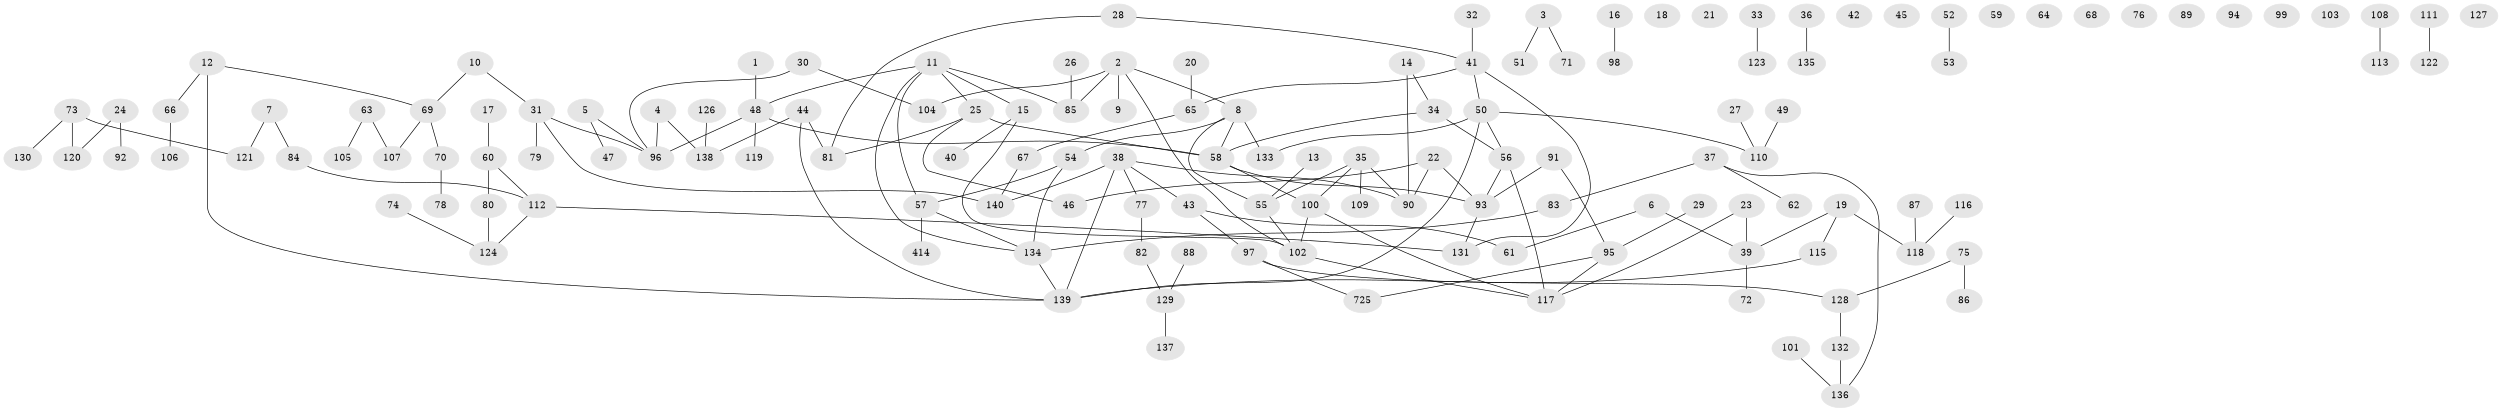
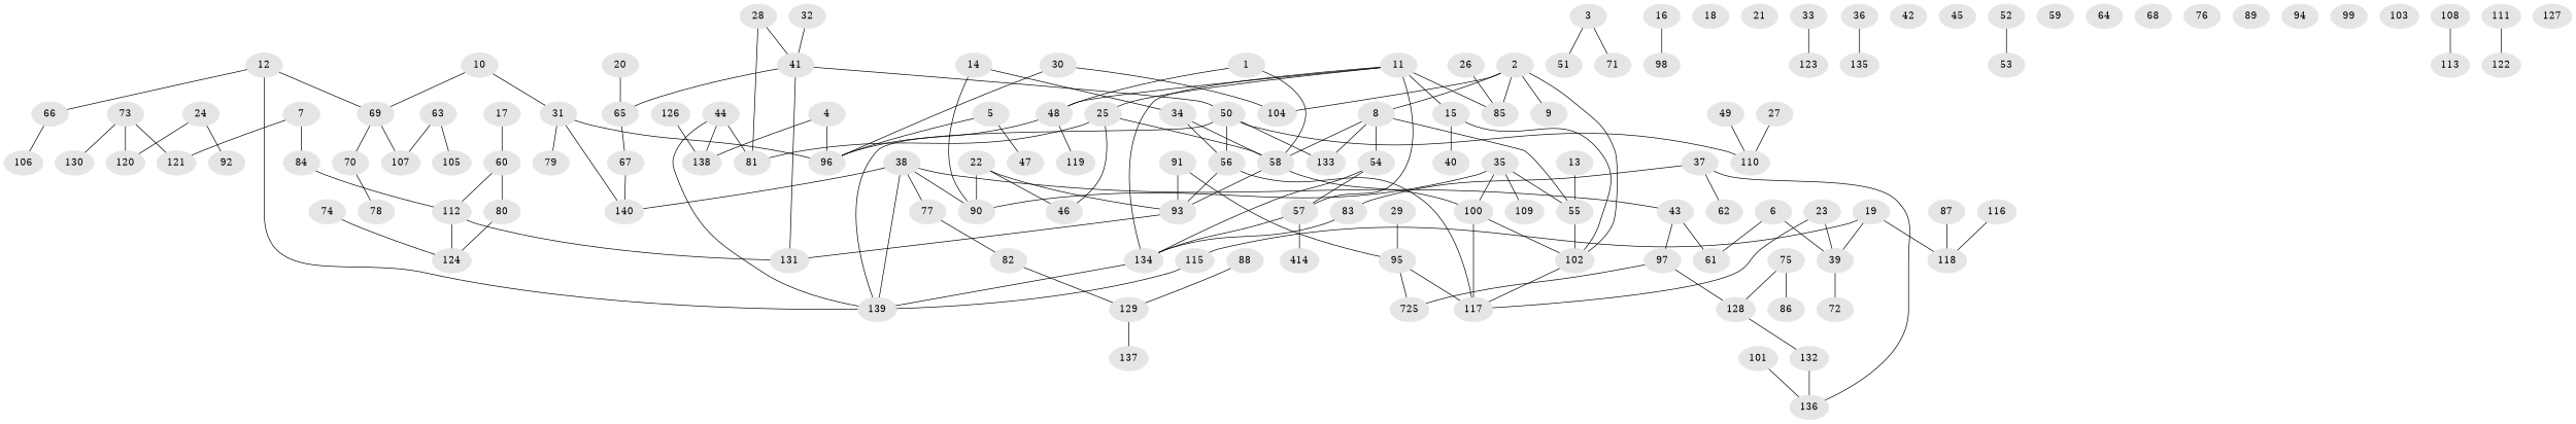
  graph {
    node [color=gray90 style=filled]
    1
    48
    96
    58
    119
    2
    8
    9
    85
    102
    104
    54
    55
    133
    117
    3
    51
    71
    4
    138
    5
    47
    6
    39
    61
    72
    7
    84
    121
    112
    57
    134
    93
    100
    10
    31
    69
    79
    140
    107
    70
    11
    15
    25
    40
    46
    81
    n48 [label=414]
    139
    12
    66
    106
    13
    14
    34
    90
    56
    16
    98
    17
    60
    80
    18
    19
    115
    118
    20
    65
    67
    21
    22
    131
    23
    24
    92
    120
    26
    27
    110
    28
    41
    50
    29
    95
    n85 [label=725]
    30
    32
    33
    123
    35
    109
    36
    135
    37
    62
    83
    136
    38
    43
    77
    97
    82
    42
    128
    44
    45
    49
    52
    53
    59
    124
    63
    105
    64
    68
    78
    73
    130
    74
    75
    86
    132
    76
    129
    137
    87
    88
    89
    91
    94
    99
    101
    103
    108
    113
    111
    122
    116
    126
    127
    1 -- 48
    48 -- 96
-   48 -- 58
+   1 -- 58
    48 -- 119
    58 -- 93
    58 -- 100
    2 -- 8
    2 -- 9
    2 -- 85
    2 -- 102
    2 -- 104
    8 -- 58
    8 -- 54
    8 -- 55
    8 -- 133
    102 -- 117
    54 -- 57
    54 -- 134
    55 -- 102
    3 -- 51
    3 -- 71
    4 -- 96
    4 -- 138
    5 -- 96
    5 -- 47
    6 -- 39
    6 -- 61
    39 -- 72
    7 -- 84
    7 -- 121
    84 -- 112
    112 -- 131
    112 -- 124
    57 -- 134
    57 -- n48
    134 -- 139
    93 -- 131
    100 -- 102
    100 -- 117
    10 -- 31
    10 -- 69
    31 -- 96
    31 -- 79
    31 -- 140
    69 -- 107
    69 -- 70
    70 -- 78
    11 -- 48
    11 -- 85
    11 -- 57
    11 -- 134
    11 -- 15
    11 -- 25
    15 -- 102
    15 -- 40
    25 -- 58
    25 -- 46
    25 -- 81
    12 -- 69
    12 -- 139
    12 -- 66
    66 -- 106
    13 -- 55
    14 -- 34
    14 -- 90
    34 -- 58
    34 -- 56
    56 -- 117
    56 -- 93
    16 -- 98
    17 -- 60
    60 -- 112
    60 -- 80
    80 -- 124
    19 -- 39
    19 -- 115
    19 -- 118
    115 -- 139
    20 -- 65
    65 -- 67
    67 -- 140
    22 -- 93
    22 -- 46
    22 -- 90
    23 -- 117
    23 -- 39
    24 -- 92
    24 -- 120
    26 -- 85
    27 -- 110
    28 -- 81
    28 -- 41
    41 -- 65
    41 -- 131
    41 -- 50
    50 -- 133
    50 -- 139
    50 -- 56
    50 -- 110
    29 -- 95
    95 -- 117
    95 -- n85
    30 -- 96
    30 -- 104
    32 -- 41
    33 -- 123
    35 -- 55
    35 -- 100
    35 -- 90
    35 -- 109
    36 -- 135
    37 -- 62
    37 -- 83
    37 -- 136
    83 -- 134
    38 -- 140
    38 -- 139
    38 -- 90
    38 -- 43
    38 -- 77
    43 -- 61
    43 -- 97
    77 -- 82
    97 -- n85
    97 -- 128
    82 -- 129
    128 -- 132
    44 -- 138
    44 -- 81
    44 -- 139
    49 -- 110
    52 -- 53
    63 -- 107
    63 -- 105
    73 -- 121
    73 -- 120
    73 -- 130
    74 -- 124
    75 -- 128
    75 -- 86
    132 -- 136
    129 -- 137
    87 -- 118
    88 -- 129
    91 -- 93
    91 -- 95
    101 -- 136
    108 -- 113
    111 -- 122
    116 -- 118
    126 -- 138
  }
